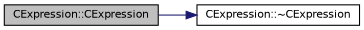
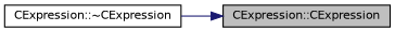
  digraph {
    rankdir=LR
    node [color=black fontname=Helvetica fontsize=10 shape=record style=filled]
    n1 [fillcolor=grey75 fontcolor=black height=0.2 label="CExpression::CExpression" width=0.4]
    n2 [fillcolor=white height=0.2 label="CExpression::~CExpression" width=0.4]
-   n1 -> n2 [color=midnightblue fontname=Helvetica fontsize=10 labelfontname=Helvetica labelfontsize=10 style=solid]
+   n2 -> n1 [color=midnightblue fontname=Helvetica fontsize=10 labelfontname=Helvetica labelfontsize=10 style=solid]
  }
